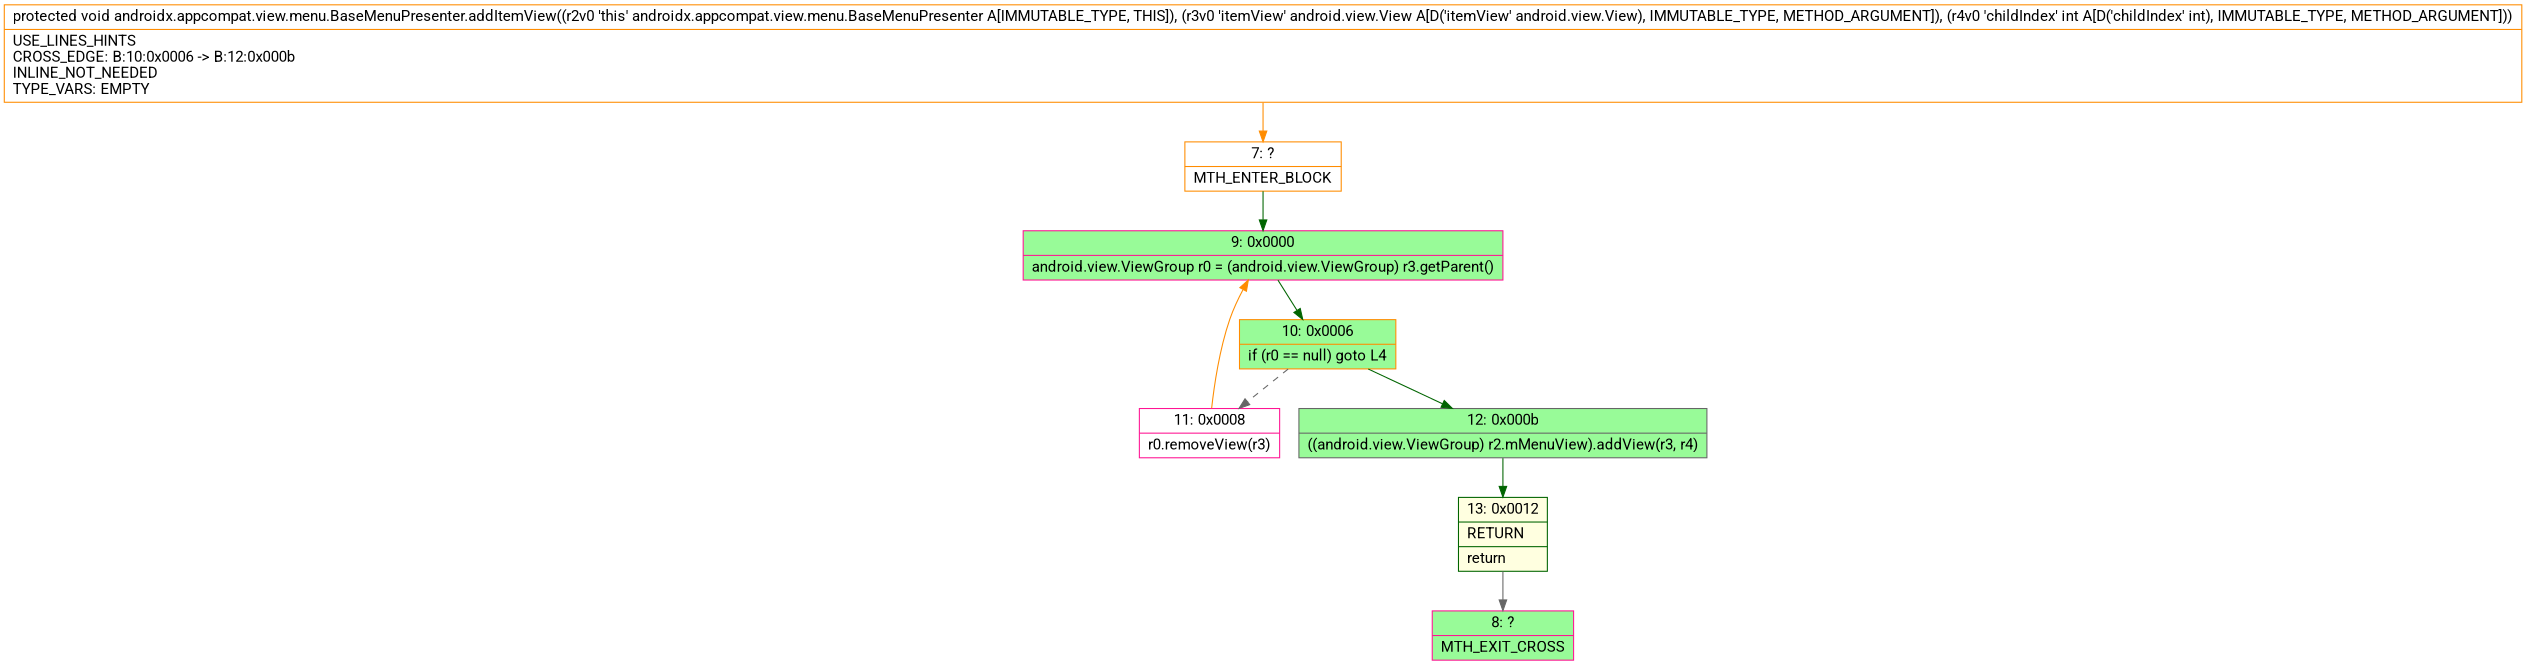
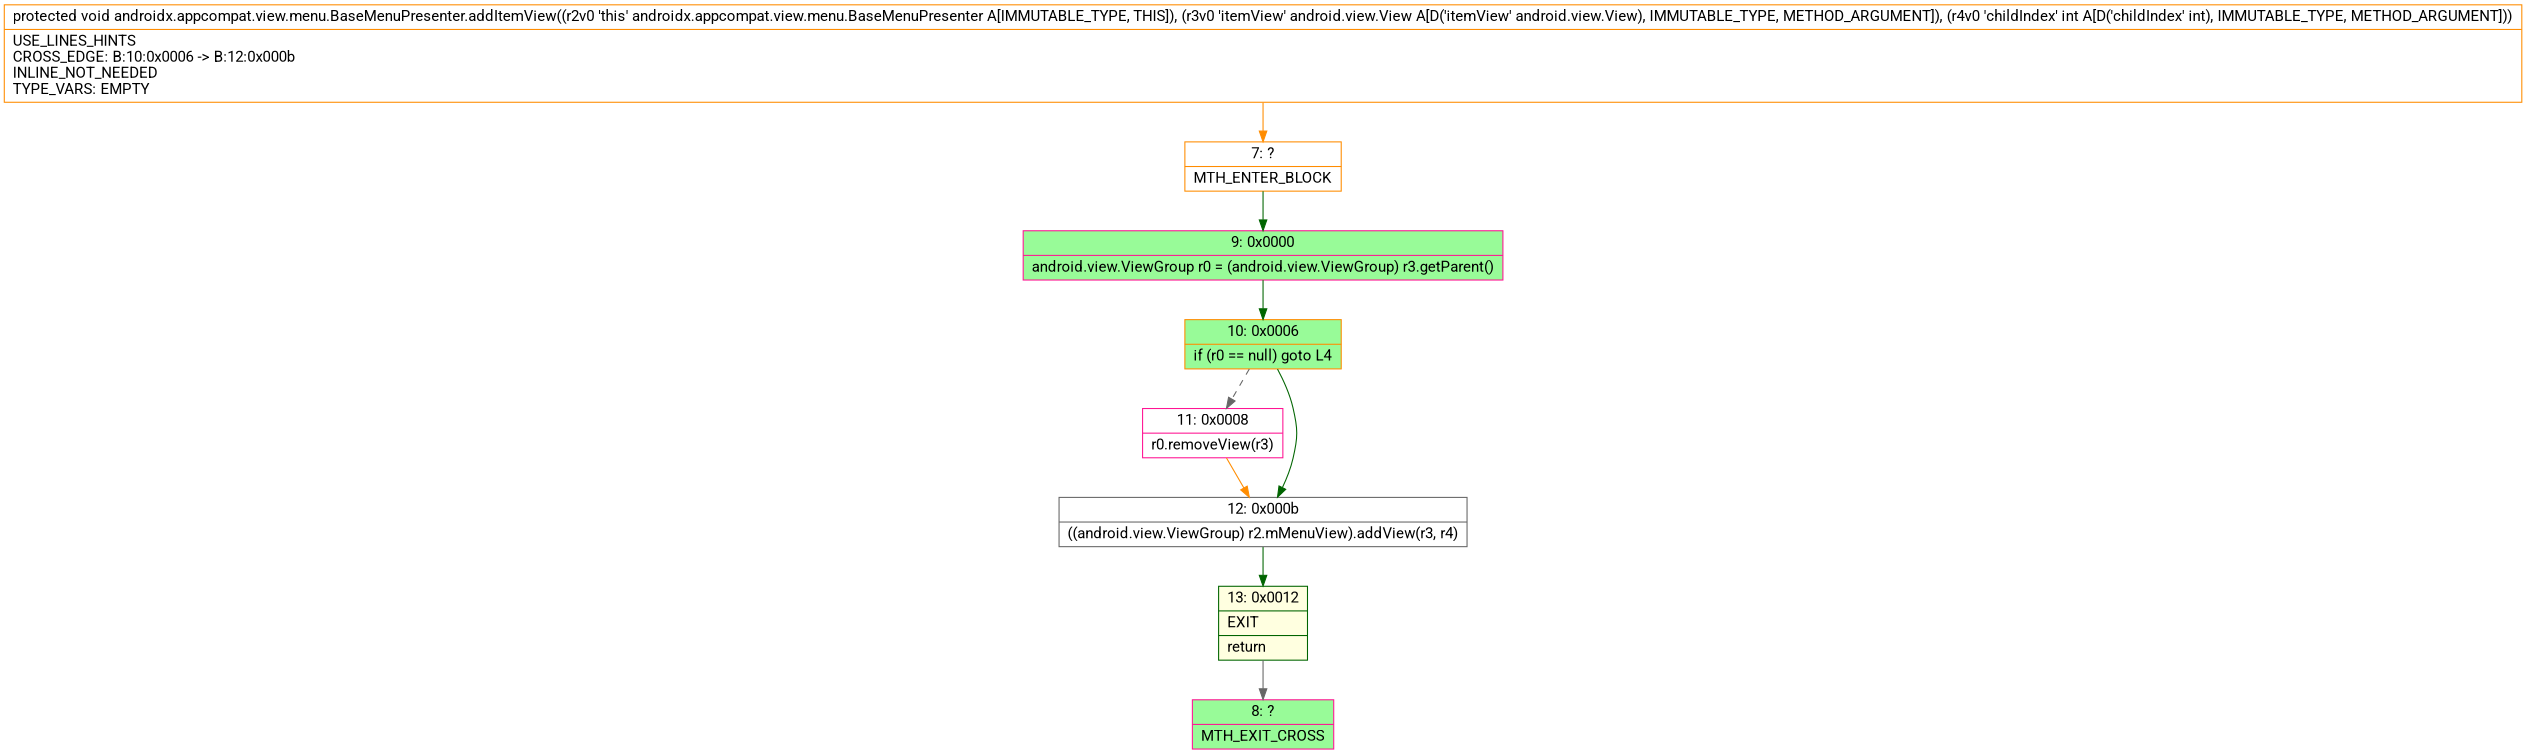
  digraph {
    fontname=Roboto
    node [color=darkorange fillcolor=palegreen fontname=Roboto shape=record style=filled]
    edge [color=darkgreen fontname=Roboto]
    n1 [fillcolor=white label="{7\:\ ?|MTH_ENTER_BLOCK\l}"]
    n2 [color=deeppink label="{9\:\ 0x0000|android.view.ViewGroup r0 = (android.view.ViewGroup) r3.getParent()\l}"]
    n3 [label="{10\:\ 0x0006|if (r0 == null) goto L4\l}"]
    n4 [color=deeppink fillcolor=white label="{11\:\ 0x0008|r0.removeView(r3)\l}"]
-   n5 [color=gray40 label="{12\:\ 0x000b|((android.view.ViewGroup) r2.mMenuView).addView(r3, r4)\l}"]
-   n6 [color=darkgreen fillcolor=lightyellow label="{13\:\ 0x0012|RETURN\l|return\l}"]
+   n5 [color=gray40 fillcolor=white label="{12\:\ 0x000b|((android.view.ViewGroup) r2.mMenuView).addView(r3, r4)\l}"]
+   n6 [color=darkgreen fillcolor=lightyellow label="{13\:\ 0x0012|EXIT\l|return\l}"]
    n7 [color=deeppink label="{8\:\ ?|MTH_EXIT_CROSS\l}"]
    n8 [fillcolor=white label="{protected void androidx.appcompat.view.menu.BaseMenuPresenter.addItemView((r2v0 'this' androidx.appcompat.view.menu.BaseMenuPresenter A[IMMUTABLE_TYPE, THIS]), (r3v0 'itemView' android.view.View A[D('itemView' android.view.View), IMMUTABLE_TYPE, METHOD_ARGUMENT]), (r4v0 'childIndex' int A[D('childIndex' int), IMMUTABLE_TYPE, METHOD_ARGUMENT]))  | USE_LINES_HINTS\lCROSS_EDGE: B:10:0x0006 \-\> B:12:0x000b\lINLINE_NOT_NEEDED\lTYPE_VARS: EMPTY\l}"]
    n1 -> n2
    n2 -> n3
    n3 -> n4 [color=gray40 style=dashed]
    n3 -> n5
-   n4 -> n2 [color=darkorange]
+   n4 -> n5 [color=darkorange]
    n5 -> n6
    n6 -> n7 [color=gray40]
    n8 -> n1 [color=darkorange]
  }
